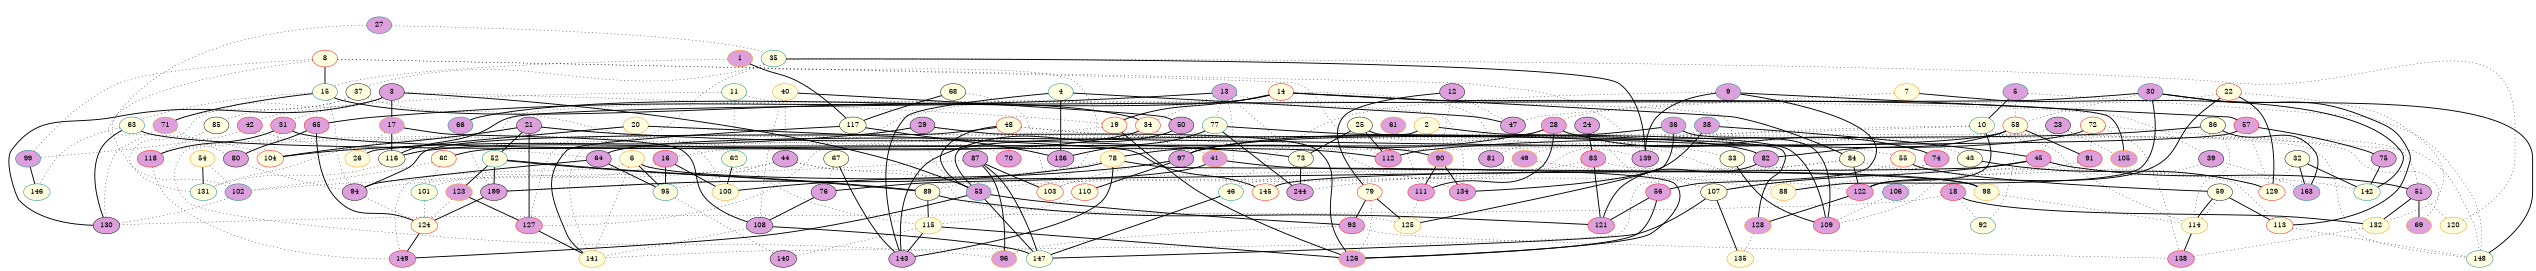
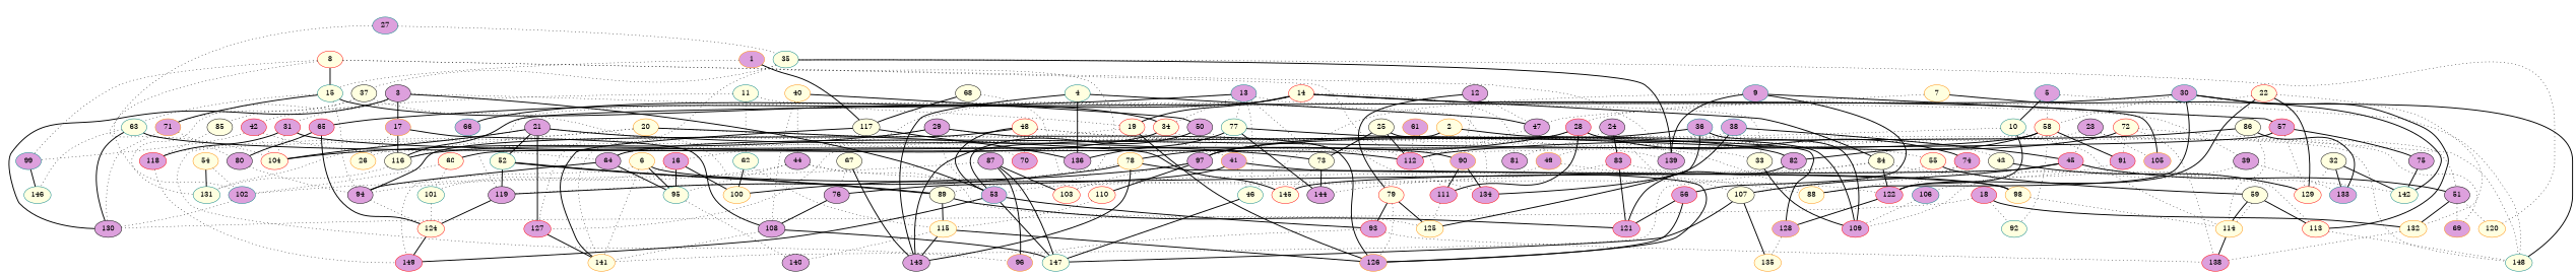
  graph {
    fontname="DejaVu Serif"
    node [color=black fillcolor=plum fontname="DejaVu Serif" style=filled]
    edge [fontname="DejaVu Serif" style=dotted]
    1 [color=darkorange]
    15 [color=teal fillcolor=lightyellow]
    89 [fillcolor=lightyellow]
    117 [fillcolor=lightyellow]
    34 [color=red fillcolor=lightyellow]
    63 [color=teal fillcolor=lightyellow]
    71 [color=darkorange]
    94
    121 [color=red]
    115 [color=darkorange fillcolor=lightyellow]
    136
    141 [color=darkorange fillcolor=lightyellow]
    2 [color=darkorange fillcolor=lightyellow]
    53 [color=teal]
    90 [color=darkorange]
    109 [color=red]
    149 [color=red]
    147 [color=teal fillcolor=lightyellow]
    93 [color=red]
    134 [color=red]
    111 [color=red]
    3
    17 [color=darkorange]
    19 [color=red fillcolor=lightyellow]
    31 [color=red]
    130
    131 [color=teal fillcolor=lightyellow]
    26 [color=darkorange fillcolor=lightyellow]
    108
    116 [fillcolor=lightyellow]
    41 [color=darkorange]
    96 [color=darkorange]
    126 [color=darkorange]
    112 [color=red]
    118 [color=red]
    104 [color=red fillcolor=lightyellow]
    4 [color=teal fillcolor=lightyellow]
    47
    143
    49 [color=darkorange]
    5 [color=teal]
    10 [color=teal fillcolor=lightyellow]
    58 [color=red fillcolor=lightyellow]
    148 [color=teal fillcolor=lightyellow]
    46 [color=teal fillcolor=lightyellow]
    64
    114 [color=darkorange fillcolor=lightyellow]
    122 [color=red]
    92 [color=teal fillcolor=lightyellow]
    82
    91 [color=red]
    6 [color=darkorange fillcolor=lightyellow]
    95 [color=teal fillcolor=lightyellow]
    98 [color=darkorange fillcolor=lightyellow]
    140
    7 [color=darkorange fillcolor=lightyellow]
    142 [color=teal fillcolor=lightyellow]
    8 [color=red fillcolor=lightyellow]
    99 [color=teal]
    102 [color=teal]
    139
    146 [color=teal fillcolor=lightyellow]
    9 [color=teal]
    56 [color=red]
    57 [color=red]
    129 [color=red fillcolor=lightyellow]
    60 [color=red fillcolor=lightyellow]
    75
    138 [color=red]
    128 [color=darkorange]
    11 [color=teal fillcolor=lightyellow]
    42 [color=red]
    62 [color=teal fillcolor=lightyellow]
    100 [color=darkorange fillcolor=lightyellow]
    12
    79 [color=red fillcolor=lightyellow]
    125 [color=darkorange fillcolor=lightyellow]
    13 [color=teal]
    33 [fillcolor=lightyellow]
    65 [color=red]
    73 [fillcolor=lightyellow]
    77 [color=teal fillcolor=lightyellow]
    55 [color=red fillcolor=lightyellow]
    80
    124 [color=red fillcolor=lightyellow]
    145 [color=red fillcolor=lightyellow]
-   144 [label=244]
+   144
    97
    14 [color=red fillcolor=lightyellow]
    16 [color=red]
    39
    52 [color=teal fillcolor=lightyellow]
    66 [color=teal]
    81
    84 [fillcolor=lightyellow]
    105 [color=darkorange]
    101 [color=teal fillcolor=lightyellow]
-   133 [color=teal label=163]
-   119 [label=199]
-   123 [color=darkorange]
+   133 [color=teal]
+   119
    103 [color=red fillcolor=lightyellow]
    18 [color=red]
    132 [color=darkorange fillcolor=lightyellow]
    76
    20 [color=darkorange fillcolor=lightyellow]
    88 [color=darkorange fillcolor=lightyellow]
    21
    70 [color=red]
    127 [color=red]
    22 [color=red fillcolor=lightyellow]
    28 [color=red]
    69 [color=darkorange]
    74 [color=red]
    78 [color=darkorange fillcolor=lightyellow]
    23
    45 [color=red]
    51
    107 [fillcolor=lightyellow]
    120 [color=darkorange fillcolor=lightyellow]
    24
    83 [color=red]
    113 [color=red fillcolor=lightyellow]
    135 [color=darkorange fillcolor=lightyellow]
    25 [fillcolor=lightyellow]
    27 [color=teal]
    35 [color=teal fillcolor=lightyellow]
    37 [fillcolor=lightyellow]
    29
    30 [color=teal]
    32 [fillcolor=lightyellow]
    59 [fillcolor=lightyellow]
    85 [fillcolor=lightyellow]
    36 [color=teal]
    43 [fillcolor=lightyellow]
    110 [color=red fillcolor=lightyellow]
    38 [color=teal]
    40 [color=darkorange fillcolor=lightyellow]
    44
    50
    48 [color=red fillcolor=lightyellow]
    54 [color=darkorange fillcolor=lightyellow]
    106 [color=teal]
    61 [color=darkorange]
    67 [fillcolor=lightyellow]
    68 [fillcolor=lightyellow]
    72 [color=red fillcolor=lightyellow]
    86 [fillcolor=lightyellow]
    87
    1 -- 15
    1 -- 89
    1 -- 117 [style=bold]
    15 -- 34 [style=bold]
    15 -- 63
    15 -- 71 [style=bold]
    15 -- 94
    89 -- 121 [style=bold]
    89 -- 115 [style=bold]
    117 -- 136 [style=bold]
    117 -- 141 [style=bold]
    34 -- 116 [style=bold]
    34 -- 55
    63 -- 90 [style=bold]
    63 -- 130 [style=bold]
    63 -- 146
    71 -- 130
    71 -- 80
    94 -- 124
    115 -- 126 [style=bold]
    115 -- 143 [style=bold]
    115 -- 140
    2 -- 53 [style=bold]
    2 -- 90
    2 -- 109 [style=bold]
    53 -- 149 [style=bold]
    53 -- 147 [style=bold]
    53 -- 93 [style=bold]
    90 -- 134 [style=bold]
    90 -- 111 [style=bold]
    93 -- 96
    93 -- 138
    111 -- 125
    3 -- 53 [style=bold]
    3 -- 17 [style=bold]
    3 -- 19
    3 -- 31
    3 -- 130 [style=bold]
    3 -- 131
    17 -- 26
    17 -- 108 [style=bold]
    17 -- 116 [style=bold]
    19 -- 41
    19 -- 96
    19 -- 126 [style=bold]
    31 -- 112 [style=bold]
    31 -- 118 [style=bold]
    31 -- 104
    108 -- 141
    108 -- 147 [style=bold]
    116 -- 131
    41 -- 46
    41 -- 98 [style=bold]
    41 -- 76 [style=bold]
    118 -- 149
    4 -- 136 [style=bold]
    4 -- 47 [style=bold]
    4 -- 143 [style=bold]
    47 -- 112
    47 -- 49
    49 -- 53
    49 -- 88
    5 -- 10 [style=bold]
    5 -- 58
    5 -- 148
-   10 -- 46
    10 -- 64
    10 -- 114
    10 -- 122 [style=bold]
    58 -- 64 [style=bold]
    58 -- 92
    58 -- 82 [style=bold]
    58 -- 91 [style=bold]
    46 -- 147 [style=bold]
    64 -- 94 [style=bold]
    64 -- 95 [style=bold]
    114 -- 138 [style=bold]
    122 -- 128 [style=bold]
    82 -- 121 [style=bold]
    91 -- 106
    6 -- 141
    6 -- 149
    6 -- 95 [style=bold]
    6 -- 98 [style=bold]
    95 -- 140
    98 -- 114
    7 -- 47
    7 -- 142 [style=bold]
    8 -- 15 [style=bold]
    8 -- 112
    8 -- 99
    8 -- 102
    8 -- 139
    99 -- 146 [style=bold]
    102 -- 130
    9 -- 46
    9 -- 139 [style=bold]
    9 -- 56 [style=bold]
    9 -- 57 [style=bold]
    56 -- 121 [style=bold]
    56 -- 126 [style=bold]
    57 -- 129
    57 -- 60 [style=bold]
    57 -- 75 [style=bold]
    60 -- 102
    60 -- 101
    75 -- 142 [style=bold]
    128 -- 135
    11 -- 134
    11 -- 42
    11 -- 62
    42 -- 104
    42 -- 64
    42 -- 99
    62 -- 115
    62 -- 100 [style=bold]
    12 -- 90
    12 -- 47
    12 -- 79 [style=bold]
    79 -- 93 [style=bold]
    79 -- 126
    79 -- 125 [style=bold]
    13 -- 34
    13 -- 46
    13 -- 33
    13 -- 65 [style=bold]
    13 -- 73
    13 -- 77
    33 -- 109 [style=bold]
    65 -- 80 [style=bold]
    65 -- 124 [style=bold]
    73 -- 145
    73 -- 144 [style=bold]
    77 -- 136 [style=bold]
    77 -- 82 [style=bold]
    77 -- 144 [style=bold]
    77 -- 97
    55 -- 107
    55 -- 59 [style=bold]
    80 -- 94
    124 -- 149 [style=bold]
    97 -- 100 [style=bold]
    97 -- 103
    97 -- 110 [style=bold]
    14 -- 19 [style=bold]
    14 -- 16
    14 -- 39
    14 -- 52
    14 -- 66 [style=bold]
    14 -- 81
    14 -- 84 [style=bold]
    14 -- 105 [style=bold]
    16 -- 95 [style=bold]
    16 -- 100 [style=bold]
    16 -- 101
    39 -- 109
    39 -- 133
    52 -- 89 [style=bold]
    52 -- 89 [style=bold]
    52 -- 119 [style=bold]
-   52 -- 123 [style=bold]
    66 -- 119
    84 -- 141
    84 -- 122 [style=bold]
    84 -- 129
    84 -- 103
    101 -- 124
    119 -- 124 [style=bold]
-   123 -- 124
-   123 -- 127 [style=bold]
    18 -- 130
    18 -- 92
    18 -- 132 [style=bold]
    132 -- 138
    76 -- 108 [style=bold]
-   20 -- 26 [style=bold]
+   20 -- 26
    20 -- 118
    20 -- 145 [style=bold]
    20 -- 88
    21 -- 131
    21 -- 104 [style=bold]
    21 -- 73 [style=bold]
    21 -- 52 [style=bold]
    21 -- 70
    21 -- 127 [style=bold]
    127 -- 141 [style=bold]
    22 -- 122 [style=bold]
    22 -- 129 [style=bold]
    22 -- 132
    22 -- 28
    28 -- 111 [style=bold]
    28 -- 116
    28 -- 69
    28 -- 74 [style=bold]
    28 -- 78 [style=bold]
    74 -- 122
    74 -- 88
    78 -- 126 [style=bold]
    78 -- 143 [style=bold]
    78 -- 119
    78 -- 119 [style=bold]
    23 -- 105
    23 -- 127
    23 -- 45
    23 -- 51
    45 -- 142
    45 -- 145 [style=bold]
    45 -- 51 [style=bold]
    45 -- 107 [style=bold]
    51 -- 132 [style=bold]
-   51 -- 69 [style=bold]
+   51 -- 69
    51 -- 120
    107 -- 147 [style=bold]
    107 -- 135 [style=bold]
    24 -- 81
    24 -- 107
    24 -- 83 [style=bold]
    83 -- 121 [style=bold]
    83 -- 144
    83 -- 113
    113 -- 148
    25 -- 112 [style=bold]
    25 -- 128 [style=bold]
    25 -- 73 [style=bold]
    27 -- 104
    27 -- 35
    35 -- 139 [style=bold]
    35 -- 127
    35 -- 120
    35 -- 37
    37 -- 71
    37 -- 100
    37 -- 85
    29 -- 141
    29 -- 53
    29 -- 126 [style=bold]
    29 -- 104 [style=bold]
    29 -- 33
    30 -- 116 [style=bold]
    30 -- 58
    30 -- 148 [style=bold]
    30 -- 88 [style=bold]
    30 -- 113 [style=bold]
    32 -- 142 [style=bold]
    32 -- 129
    32 -- 133 [style=bold]
    59 -- 114 [style=bold]
    59 -- 114
    59 -- 113 [style=bold]
    85 -- 118
    36 -- 109 [style=bold]
    36 -- 139
    36 -- 125 [style=bold]
    36 -- 97 [style=bold]
    36 -- 43
    43 -- 129 [style=bold]
    110 -- 115
    38 -- 134 [style=bold]
    38 -- 49
    38 -- 45 [style=bold]
    40 -- 108
    40 -- 44
    40 -- 50 [style=bold]
    44 -- 94
    44 -- 122
    44 -- 95
    44 -- 125
    50 -- 143 [style=bold]
    50 -- 148
    50 -- 97
    48 -- 94 [style=bold]
    48 -- 53 [style=bold]
    48 -- 134
    48 -- 139
    48 -- 70
    54 -- 131 [style=bold]
    54 -- 102
    106 -- 109
    61 -- 111
    61 -- 112
    67 -- 143 [style=bold]
    67 -- 76
    68 -- 117 [style=bold]
    68 -- 103
    72 -- 148
    72 -- 91
    72 -- 138
    72 -- 97 [style=bold]
    86 -- 112 [style=bold]
    86 -- 114
    86 -- 133 [style=bold]
    87 -- 147 [style=bold]
    87 -- 96 [style=bold]
    87 -- 102
    87 -- 103 [style=bold]
  }
